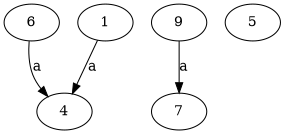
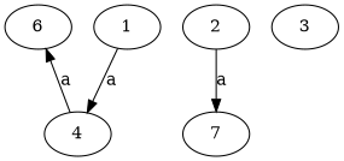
  strict digraph {
    n1 [label=6]
    4
    1
-   2 [label=9]
+   2
    7
-   3 [label=5]
-   n1 -> 4 [label=a]
+   3
+   4 -> n1 [label=a]
    1 -> 4 [label=a]
    2 -> 7 [label=a]
  }
